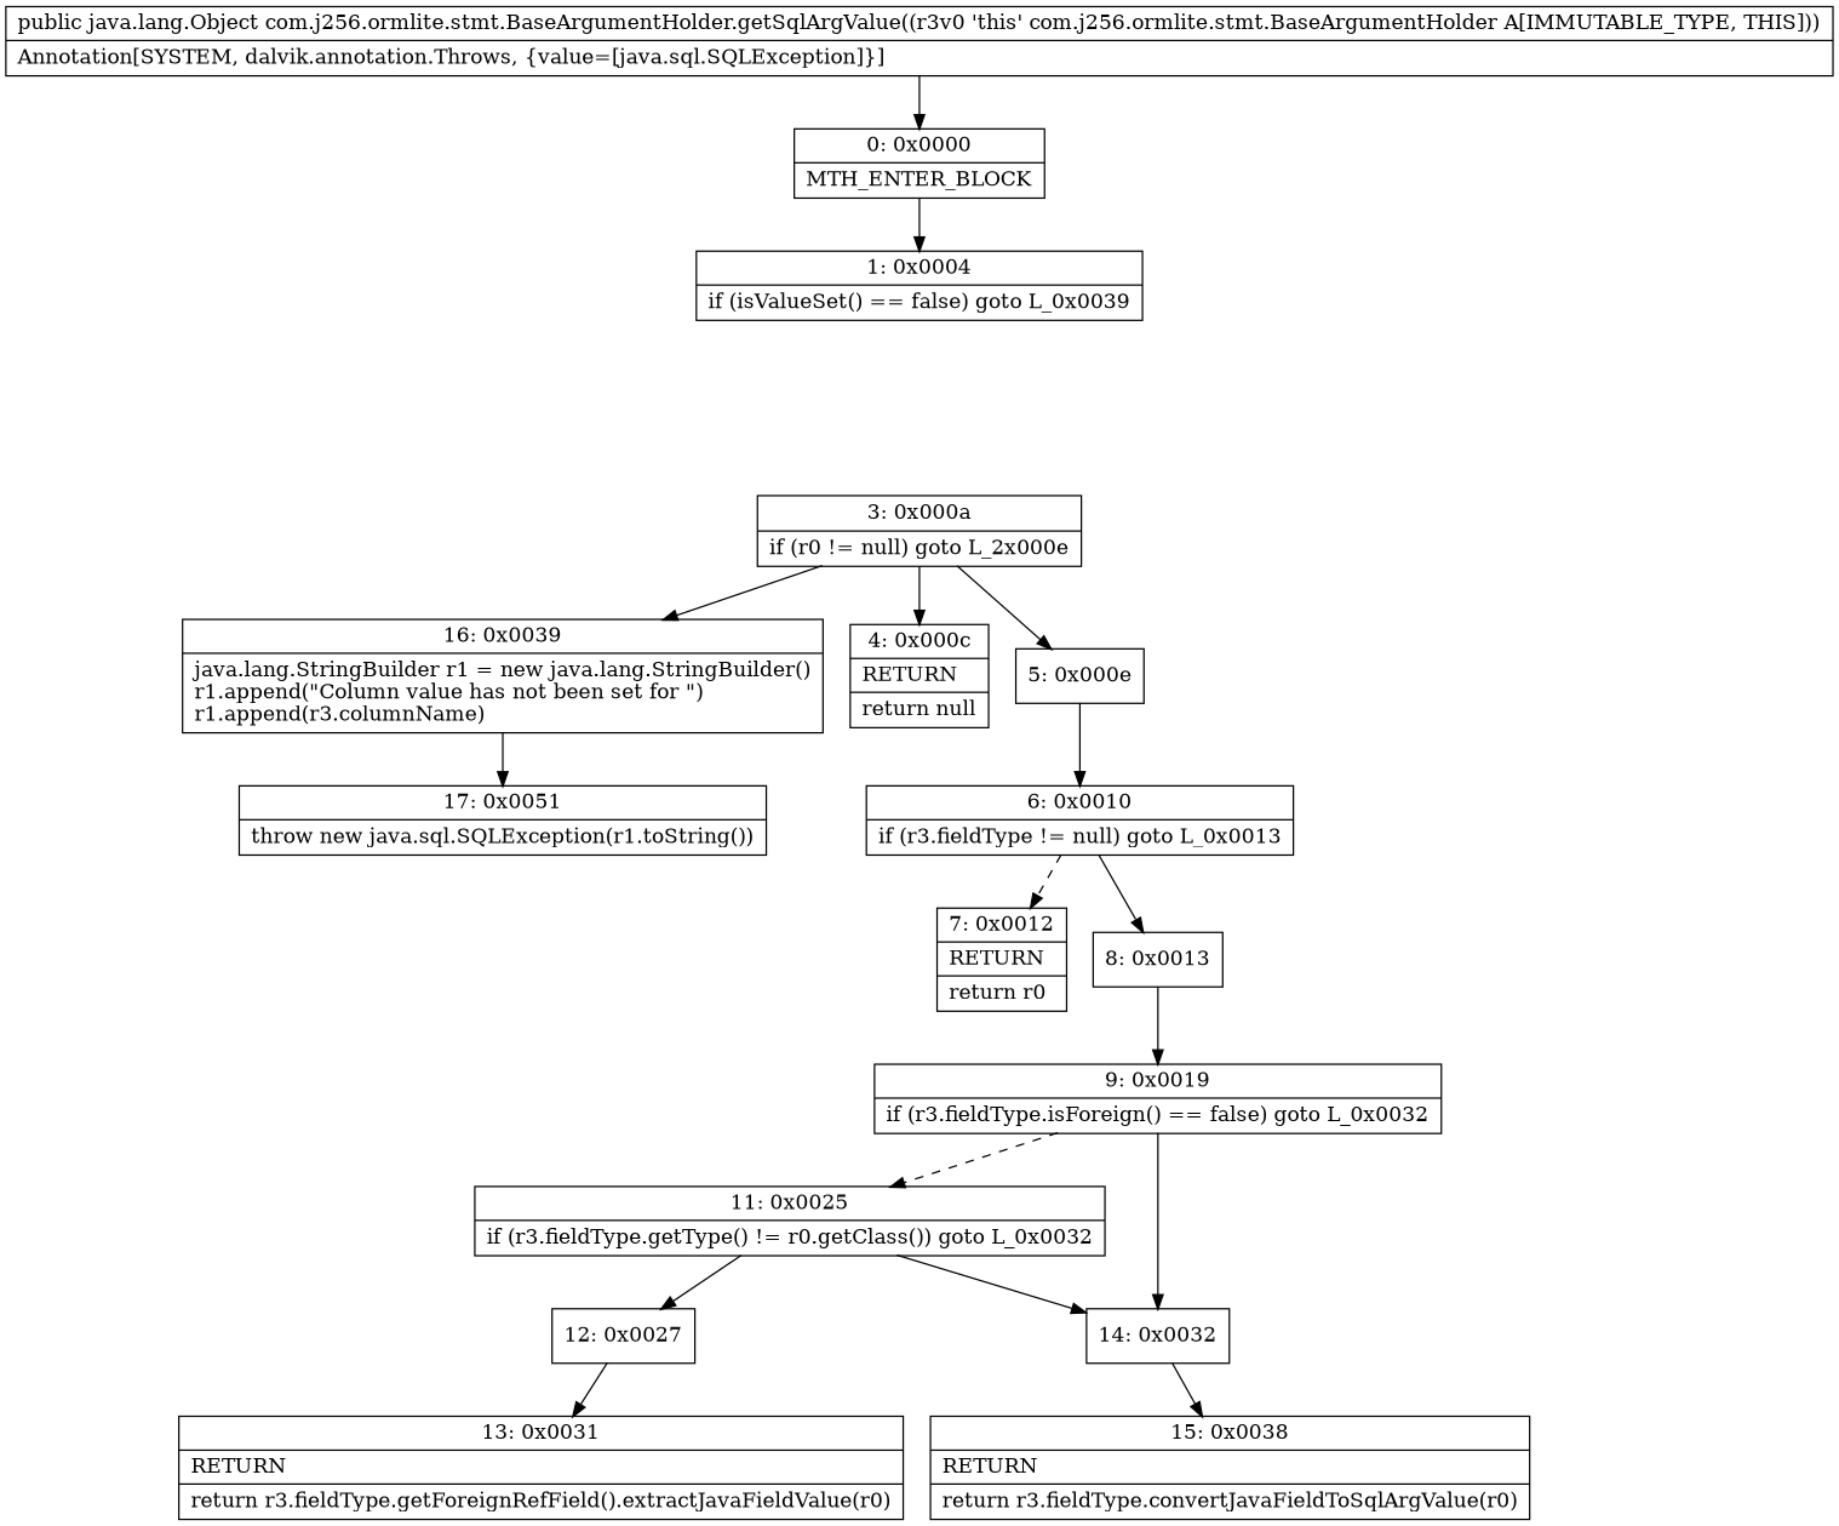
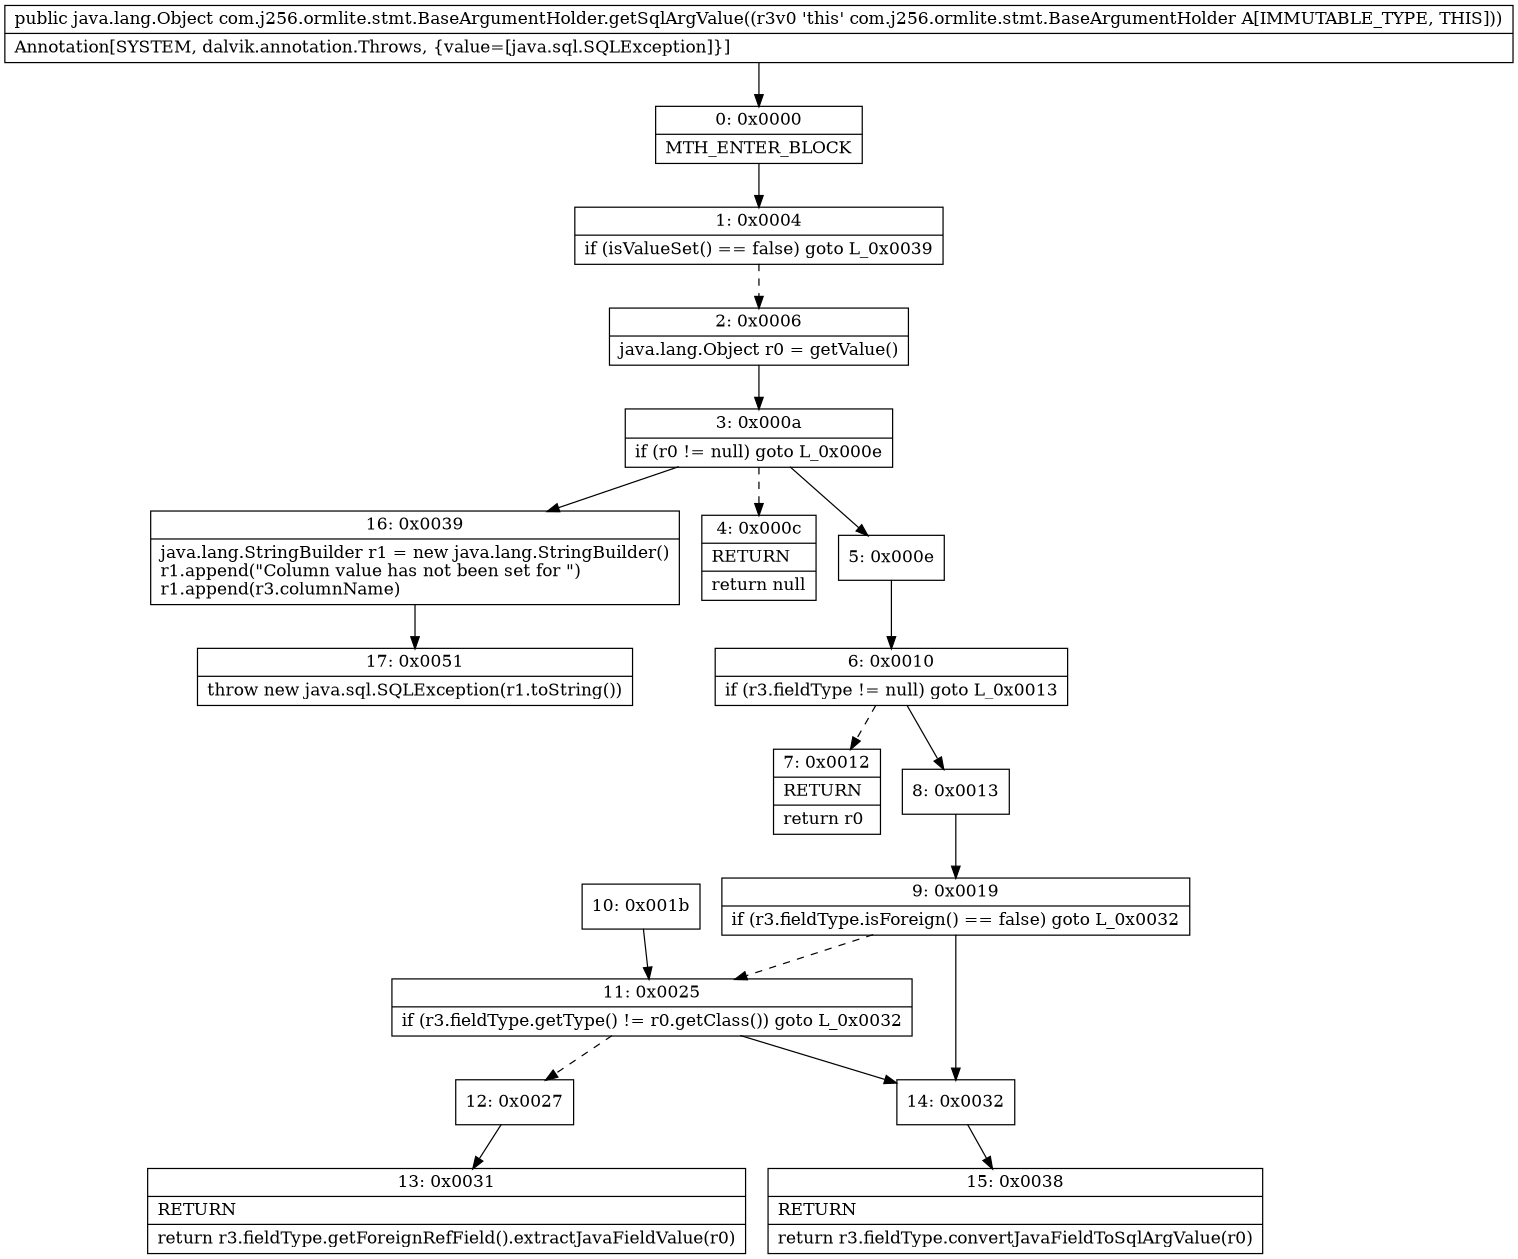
  digraph {
    node [shape=record]
    n1 [label="{0\:\ 0x0000|MTH_ENTER_BLOCK\l}"]
    n2 [label="{1\:\ 0x0004|if (isValueSet() == false) goto L_0x0039\l}"]
-   n4 [label="{3\:\ 0x000a|if (r0 != null) goto L_2x000e\l}"]
+   n3 [label="{2\:\ 0x0006|java.lang.Object r0 = getValue()\l}"]
+   n4 [label="{3\:\ 0x000a|if (r0 != null) goto L_0x000e\l}"]
    n5 [label="{16\:\ 0x0039|java.lang.StringBuilder r1 = new java.lang.StringBuilder()\lr1.append(\"Column value has not been set for \")\lr1.append(r3.columnName)\l}"]
    n6 [label="{17\:\ 0x0051|throw new java.sql.SQLException(r1.toString())\l}"]
    n7 [label="{4\:\ 0x000c|RETURN\l|return null\l}"]
    n8 [label="{5\:\ 0x000e}"]
    n9 [label="{6\:\ 0x0010|if (r3.fieldType != null) goto L_0x0013\l}"]
    n10 [label="{7\:\ 0x0012|RETURN\l|return r0\l}"]
    n11 [label="{8\:\ 0x0013}"]
    n12 [label="{9\:\ 0x0019|if (r3.fieldType.isForeign() == false) goto L_0x0032\l}"]
    n13 [label="{14\:\ 0x0032}"]
    n14 [label="{11\:\ 0x0025|if (r3.fieldType.getType() != r0.getClass()) goto L_0x0032\l}"]
+   n15 [label="{10\:\ 0x001b}"]
    n16 [label="{15\:\ 0x0038|RETURN\l|return r3.fieldType.convertJavaFieldToSqlArgValue(r0)\l}"]
    n17 [label="{12\:\ 0x0027}"]
    n18 [label="{13\:\ 0x0031|RETURN\l|return r3.fieldType.getForeignRefField().extractJavaFieldValue(r0)\l}"]
    n19 [label="{public java.lang.Object com.j256.ormlite.stmt.BaseArgumentHolder.getSqlArgValue((r3v0 'this' com.j256.ormlite.stmt.BaseArgumentHolder A[IMMUTABLE_TYPE, THIS]))  | Annotation[SYSTEM, dalvik.annotation.Throws, \{value=[java.sql.SQLException]\}]\l}"]
    n1 -> n2
+   n2 -> n3 [style=dashed]
+   n3 -> n4
    n4 -> n5
-   n4 -> n7 [style=solid]
+   n4 -> n7 [style=dashed]
    n4 -> n8
    n5 -> n6
    n8 -> n9
    n9 -> n10 [style=dashed]
    n9 -> n11
    n11 -> n12
    n12 -> n13
    n12 -> n14 [style=dashed]
    n13 -> n16
    n14 -> n13
-   n14 -> n17 [style=solid]
+   n14 -> n17 [style=dashed]
+   n15 -> n14
    n17 -> n18
    n19 -> n1
  }
